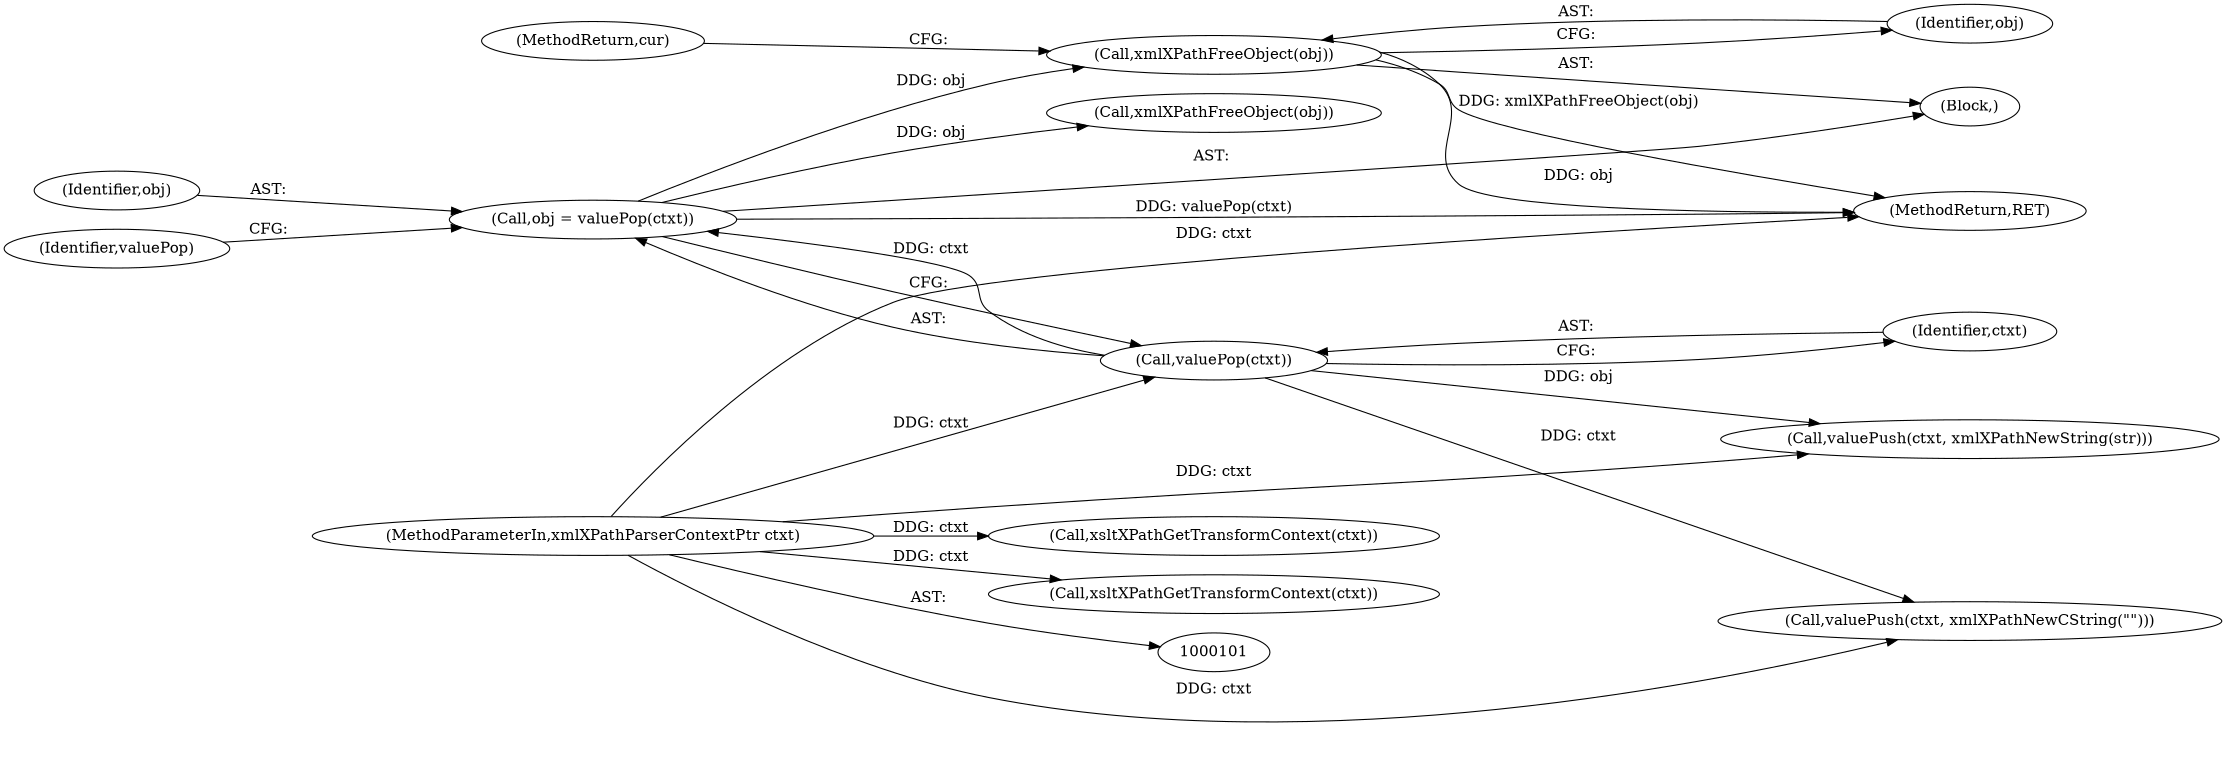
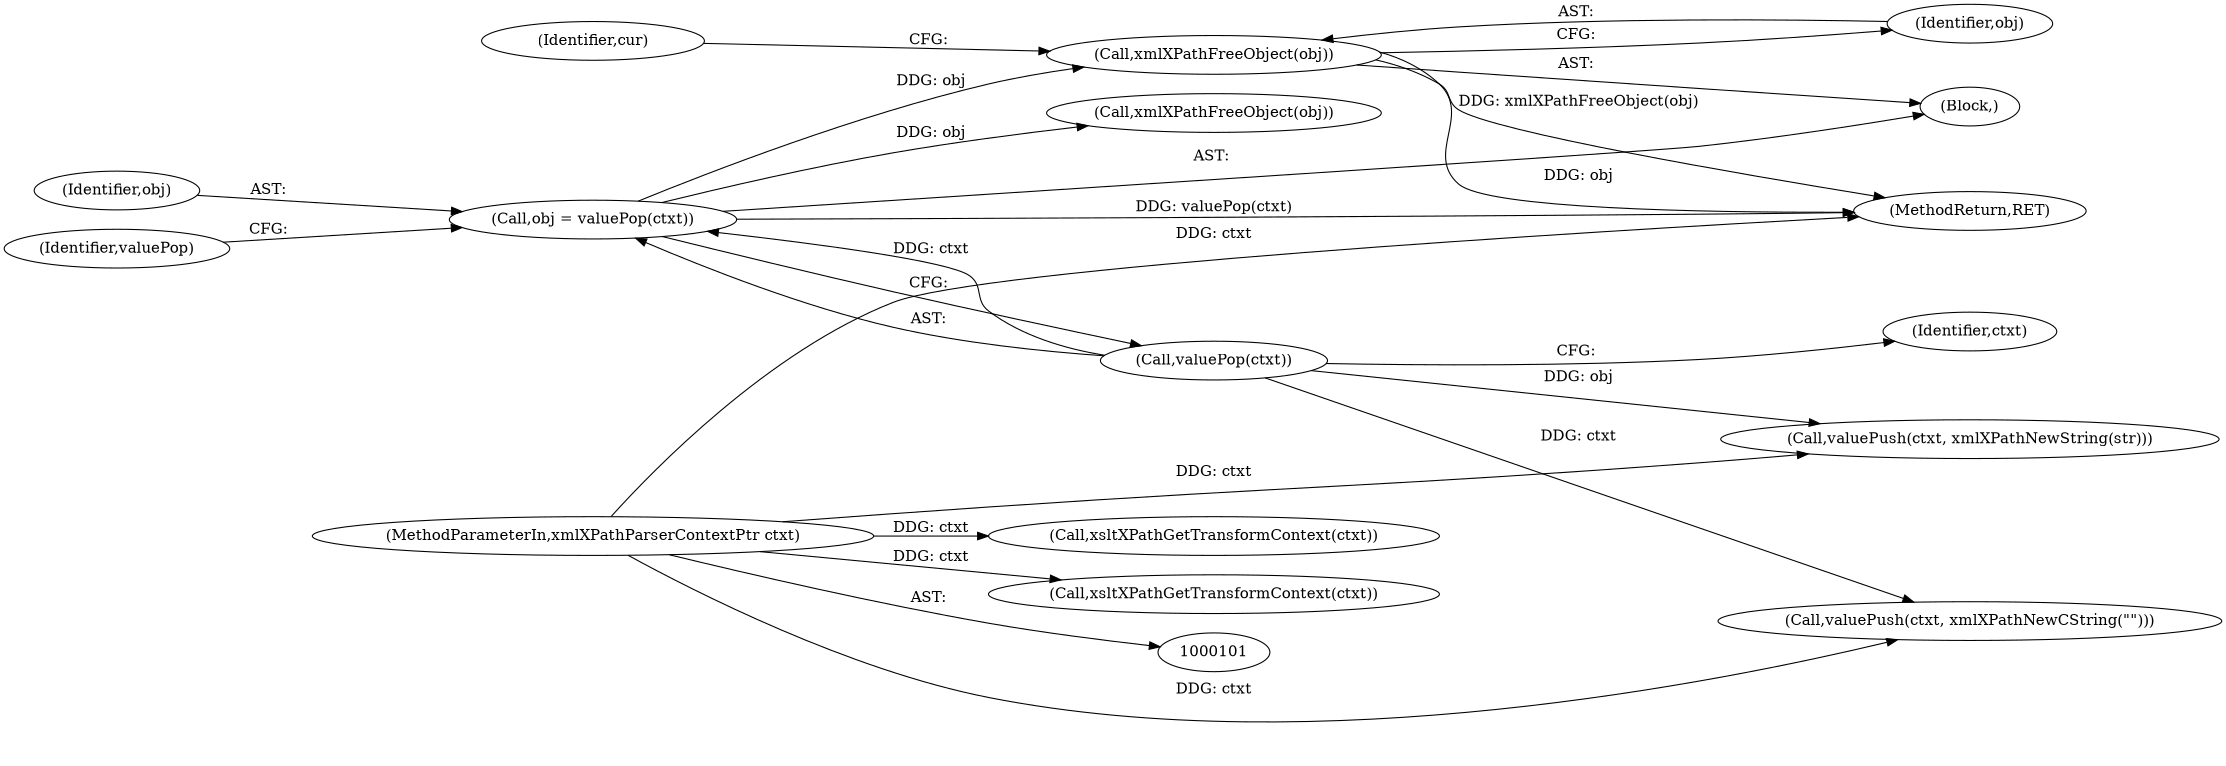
  digraph {
    rankdir=LR
    n1 [label="(Call,xmlXPathFreeObject(obj))"]
    n2 [label="(Identifier,obj)"]
    n3 [label="(Block,)"]
    n4 [label="(MethodReturn,RET)"]
    n5 [label="(Call,obj = valuePop(ctxt))"]
    n6 [label="(Call,valuePop(ctxt))"]
    n7 [label="(Call,xmlXPathFreeObject(obj))"]
    n8 [label="(Call,valuePush(ctxt, xmlXPathNewCString(\"\")))"]
    n9 [label="(Call,valuePush(ctxt, xmlXPathNewString(str)))"]
    n10 [label="(Identifier,ctxt)"]
    n11 [label="(MethodParameterIn,xmlXPathParserContextPtr ctxt)"]
    n12 [label="(Call,xsltXPathGetTransformContext(ctxt))"]
    n13 [label="(Call,xsltXPathGetTransformContext(ctxt))"]
    1000101
    n15 [label="(Identifier,obj)"]
    n16 [label="(Identifier,valuePop)"]
-   n17 [label="(MethodReturn,cur)"]
+   n17 [label="(Identifier,cur)"]
    n1 -> n2 [label="CFG: "]
    n1 -> n3 [label="AST: "]
    n1 -> n4 [label="DDG: xmlXPathFreeObject(obj)"]
    n1 -> n4 [label="DDG: obj"]
    n2 -> n1 [label="AST: "]
    n5 -> n1 [label="DDG: obj"]
    n5 -> n3 [label="AST: "]
    n5 -> n4 [label="DDG: valuePop(ctxt)"]
    n5 -> n6 [label="CFG: "]
    n5 -> n7 [label="DDG: obj"]
    n6 -> n5 [label="AST: "]
    n6 -> n5 [label="DDG: ctxt"]
    n6 -> n8 [label="DDG: ctxt"]
    n6 -> n9 [label="DDG: obj"]
    n6 -> n10 [label="CFG: "]
-   n10 -> n6 [label="AST: "]
    n11 -> n4 [label="DDG: ctxt"]
-   n11 -> n6 [label="DDG: ctxt"]
    n11 -> n8 [label="DDG: ctxt"]
    n11 -> n9 [label="DDG: ctxt"]
    n11 -> n12 [label="DDG: ctxt"]
    n11 -> n13 [label="DDG: ctxt"]
    n11 -> 1000101 [label="AST: "]
    n15 -> n5 [label="AST: "]
    n16 -> n5 [label="CFG: "]
    n17 -> n1 [label="CFG: "]
  }
